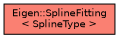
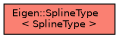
  digraph {
    rankdir=LR
-   n1 [color=black fillcolor=salmon fontname=Helvetica fontsize=10 height=0.2 label="Eigen::SplineFitting\l\< SplineType \>" shape=box style=filled width=0.4]
+   n1 [color=black fillcolor=salmon fontname=Helvetica fontsize=10 height=0.2 label="Eigen::SplineType\l\< SplineType \>" shape=box style=filled width=0.4]
  }
